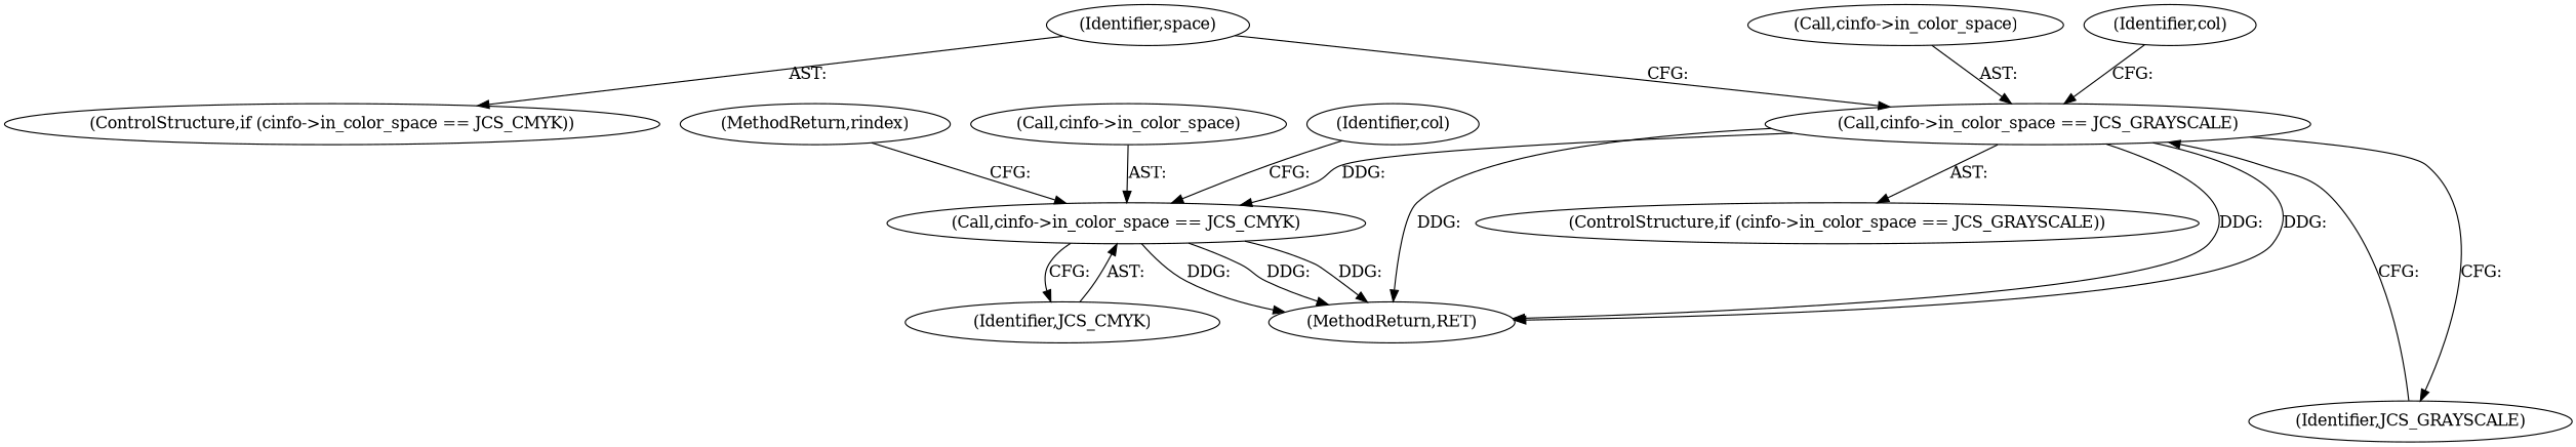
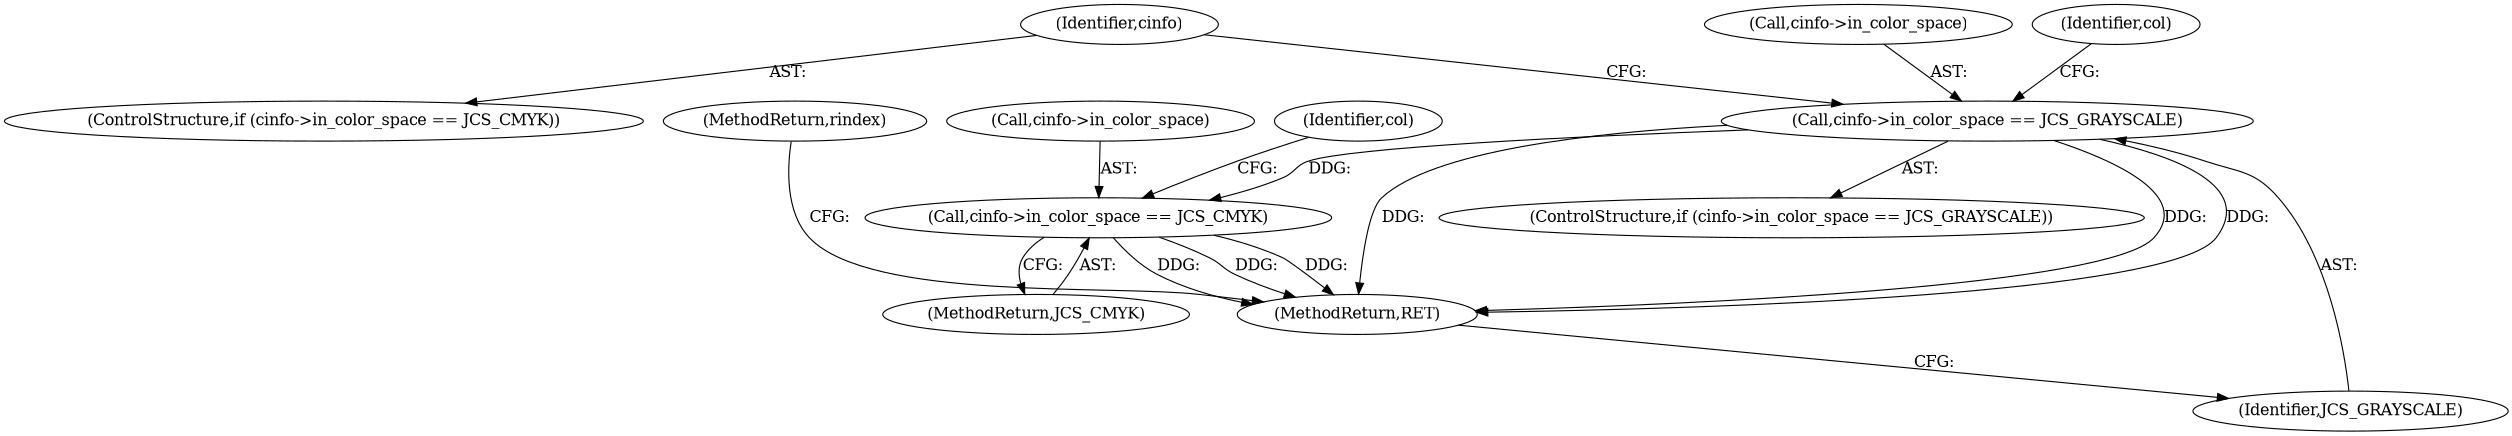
  digraph {
    n1 [label="(Call,cinfo->in_color_space == JCS_GRAYSCALE)"]
    n2 [label="(Call,cinfo->in_color_space == JCS_CMYK)"]
    n3 [label="(ControlStructure,if (cinfo->in_color_space == JCS_GRAYSCALE))"]
    n4 [label="(MethodReturn,RET)"]
    n5 [label="(Identifier,JCS_GRAYSCALE)"]
-   n6 [label="(Identifier,JCS_CMYK)"]
+   n6 [label="(MethodReturn,JCS_CMYK)"]
    n7 [label="(ControlStructure,if (cinfo->in_color_space == JCS_CMYK))"]
    n8 [label="(MethodReturn,rindex)"]
    n9 [label="(Call,cinfo->in_color_space)"]
    n10 [label="(Identifier,col)"]
-   n11 [label="(Identifier,space)"]
+   n11 [label="(Identifier,cinfo)"]
    n12 [label="(Call,cinfo->in_color_space)"]
    n13 [label="(Identifier,col)"]
    n1 -> n2 [label="DDG: "]
    n1 -> n3 [label="AST: "]
    n1 -> n4 [label="DDG: "]
    n1 -> n4 [label="DDG: "]
    n1 -> n4 [label="DDG: "]
-   n1 -> n5 [label="CFG: "]
+   n4 -> n5 [label="CFG: "]
    n2 -> n4 [label="DDG: "]
    n2 -> n4 [label="DDG: "]
    n2 -> n4 [label="DDG: "]
    n2 -> n6 [label="CFG: "]
-   n5 -> n1 [label="CFG: "]
+   n5 -> n1 [label="AST: "]
    n6 -> n2 [label="AST: "]
-   n8 -> n2 [label="CFG: "]
+   n8 -> n4 [label="CFG: "]
    n9 -> n2 [label="AST: "]
    n10 -> n2 [label="CFG: "]
    n11 -> n1 [label="CFG: "]
    n11 -> n7 [label="AST: "]
    n12 -> n1 [label="AST: "]
    n13 -> n1 [label="CFG: "]
  }
